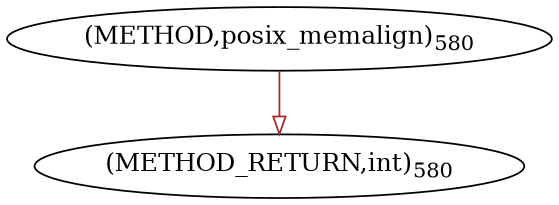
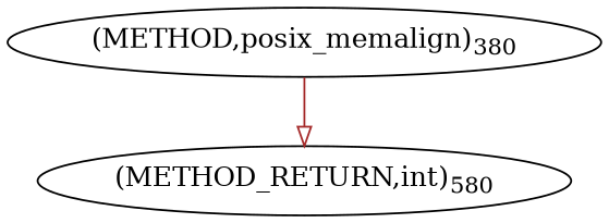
  digraph {
-   n1 [label=<(METHOD,posix_memalign)<SUB>580</SUB>>]
+   n1 [label=<(METHOD,posix_memalign)<SUB>380</SUB>>]
    n2 [label=<(METHOD_RETURN,int)<SUB>580</SUB>>]
    n1 -> n2 [color=brown arrowhead=onormal]
  }
